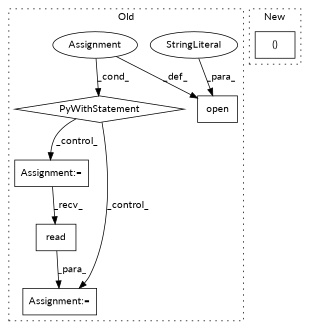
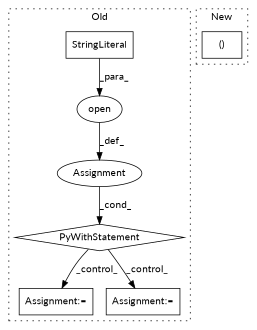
  digraph {
    fontname=Lato
    node [a=32 fontname=Lato l=1 shape=box]
    edge [fontname=Lato]
-   n1 [l="5,1" label=open s="1149,1179"]
-   n2 [a=45 l=3 label=StringLiteral s=1176 shape=ellipse]
+   n1 [l="5,1" label=open s="1149,1179" shape=ellipse]
+   n2 [a=45 l=3 label=StringLiteral s=1176]
    n3 [a=104 l="10,2" label=PyWithStatement s="1139,1180" shape=diamond]
    n4 [a=7 label="Assignment:=" s=1195]
    n5 [a=42 label=Assignment shape=ellipse l=""]
    n6 [a=7 label="Assignment:=" s=1213]
-   n7 [l=6 label=read s=1216]
    n8 [a=106 l=23 label="()" s=1628]
    subgraph cluster_1 {
      label=Old
      style=dotted
      n1
      n2
      n3
      n4
      n5
      n6
-     n7
    }
    subgraph cluster_2 {
      label=New
      style=dotted
      n8
    }
-   n5 -> n1 [label=_def_]
+   n1 -> n5 [label=_def_]
    n2 -> n1 [label=_para_]
    n3 -> n4 [label=_control_]
    n3 -> n6 [label=_control_]
-   n4 -> n7 [label=_recv_]
    n5 -> n3 [label=_cond_]
-   n7 -> n6 [label=_para_]
  }
